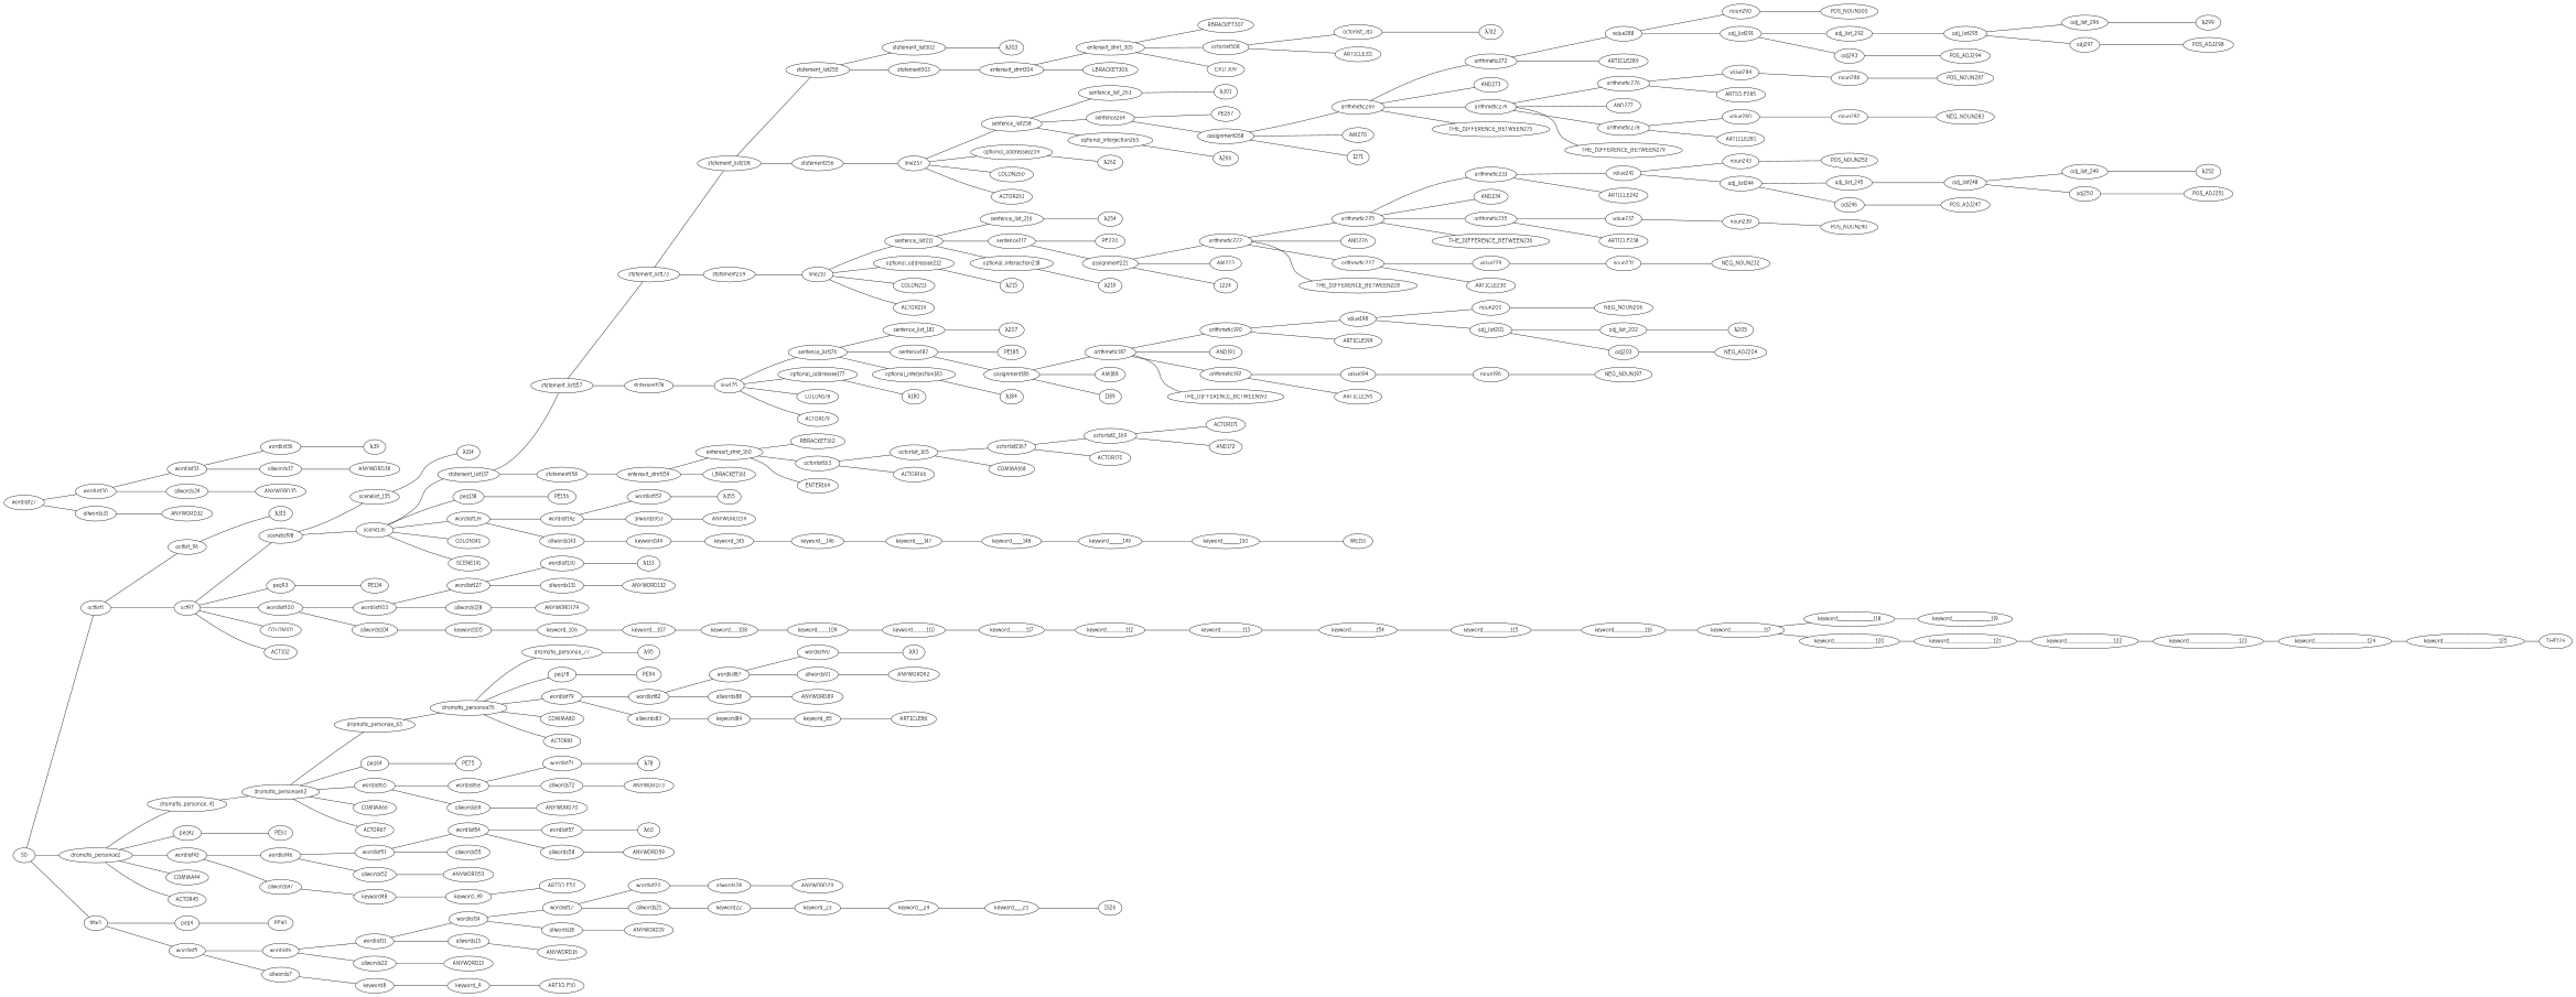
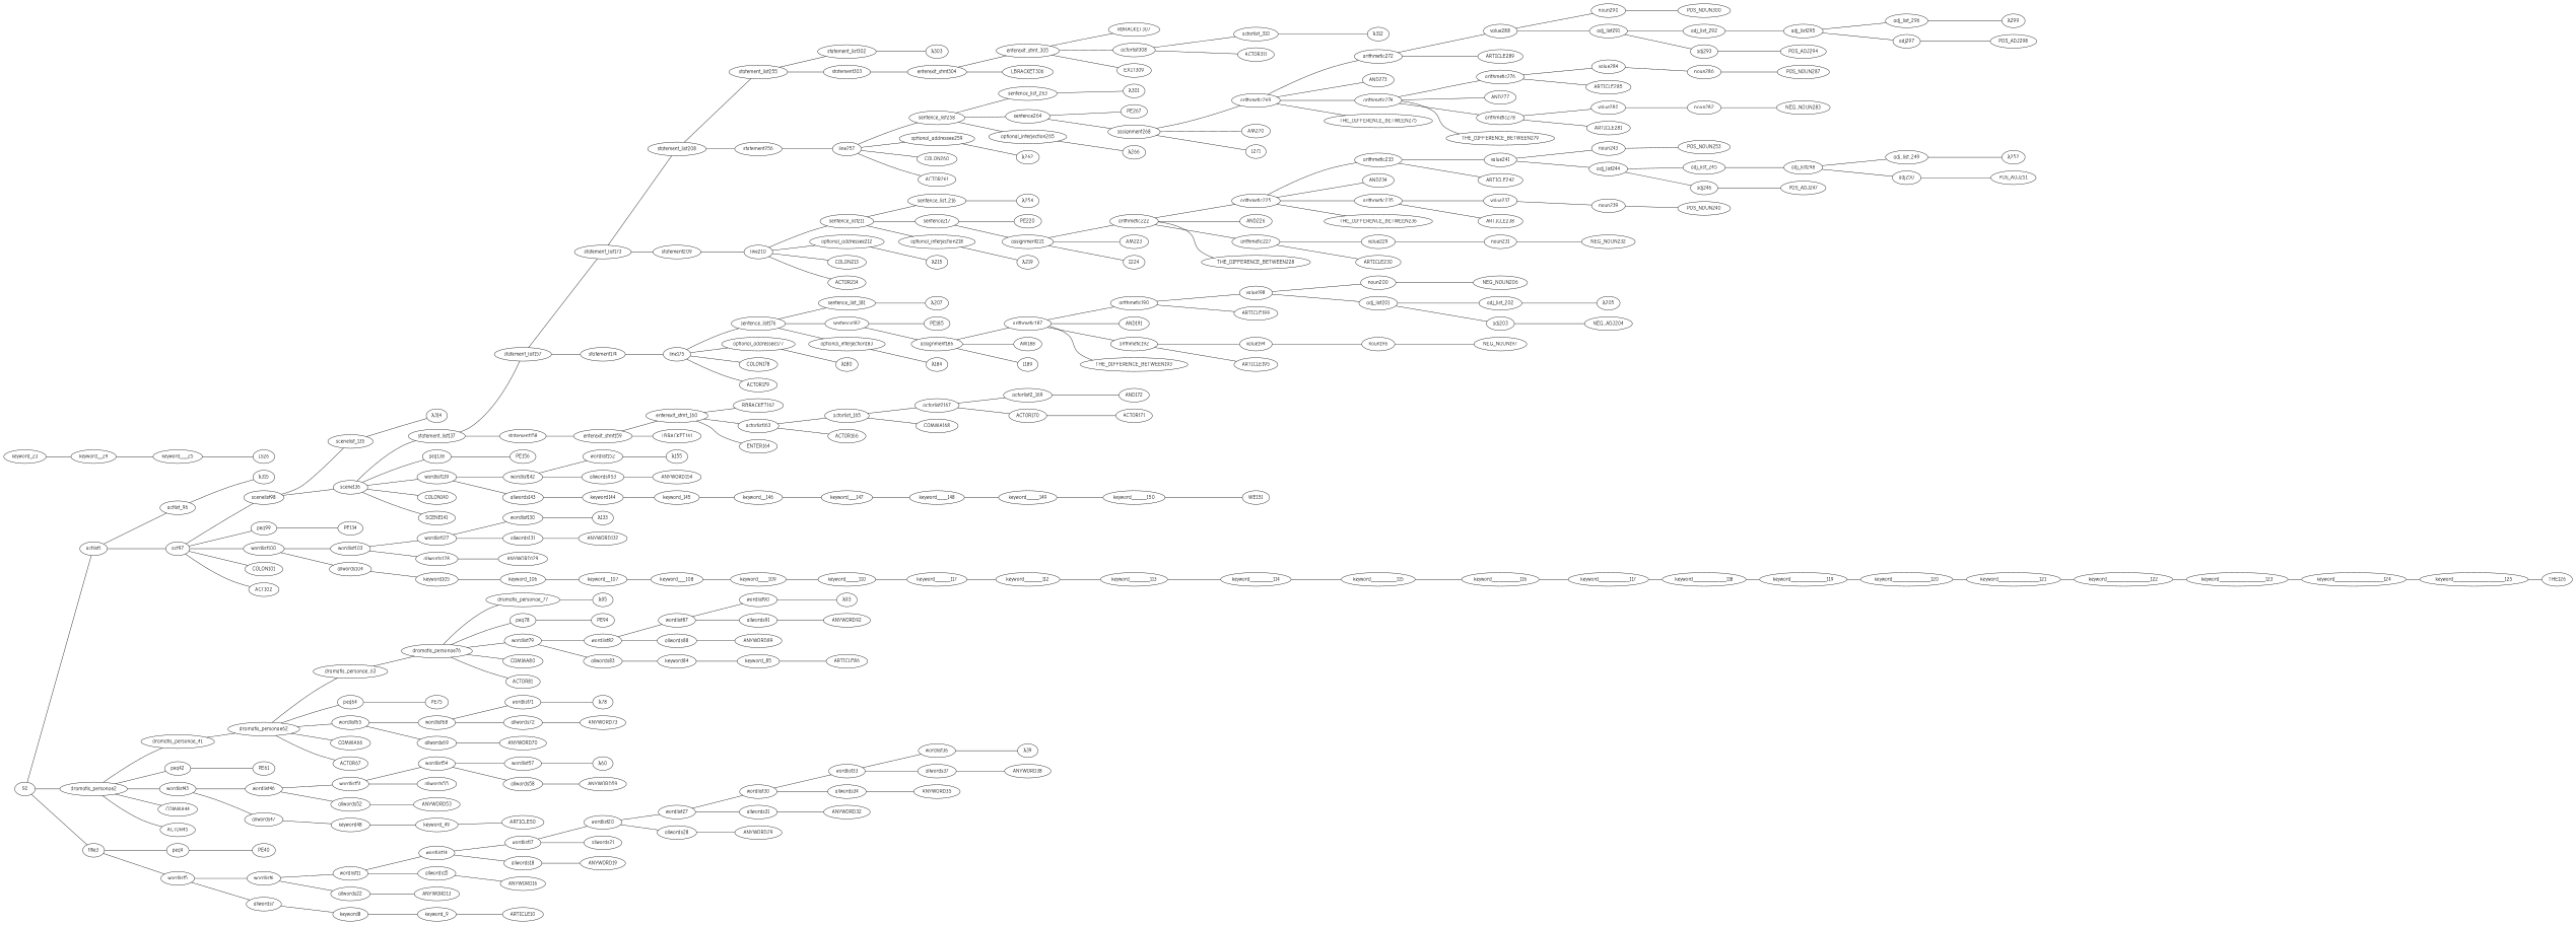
  strict graph {
    fontname="Comic Neue"
    rankdir=LR
    node [fontname="Comic Neue"]
    edge [fontname="Comic Neue"]
    S0
    actlist1
    dramatis_personae2
    title3
    actlist_96
    act97
    dramatis_personae_41
    peq42
    wordlist43
    COMMA44
    ACTOR45
    peq4
    wordlist5
    "λ315"
    scenelist98
-   peq99 [label=peq93]
+   peq99
    wordlist100
    COLON101
    ACT102
    dramatis_personae62
    PE61
    wordlist46
    allwords47
    PE40
    wordlist6
    allwords7
    wordlist11
    n28 [label=allwords22]
    keyword8
    wordlist14
    allwords15
    ANYWORD13
    keyword_9
    ARTICLE10
    wordlist17
    allwords18
    ANYWORD16
    wordlist20
    allwords21
    ANYWORD19
    wordlist27
    allwords28
-   keyword22
    wordlist30
    allwords31
    ANYWORD29
    keyword_23
    keyword__24
    keyword___25
    IS26
    wordlist33
    allwords34
    ANYWORD32
    wordlist36
    allwords37
    ANYWORD35
    "λ39"
    ANYWORD38
    dramatis_personae_63
    peq64
    wordlist65
    COMMA66
    ACTOR67
    wordlist51
    allwords52
    keyword48
    wordlist54
    allwords55
    ANYWORD53
    keyword_49
    ARTICLE50
    wordlist57
    allwords58
    "λ60"
    ANYWORD59
    dramatis_personae76
    PE75
    wordlist68
    allwords69
    dramatis_personae_77
    peq78
    wordlist79
    COMMA80
    ACTOR81
    wordlist71
    allwords72
    ANYWORD70
    n88 [label="λ78"]
    ANYWORD73
    "λ95"
    PE94
    wordlist82
    allwords83
    wordlist87
    allwords88
    keyword84
    wordlist90
    allwords91
    ANYWORD89
    keyword_85
    ARTICLE86
    "λ93"
    ANYWORD92
    scenelist_135
    scene136
    PE134
    wordlist103
    allwords104
    "λ314"
    statement_list137
    peq138
    wordlist139
    COLON140
    SCENE141
    wordlist127
    allwords128
    keyword105
    wordlist130
    allwords131
    ANYWORD129
    keyword_106
    keyword__107
    keyword___108
    keyword____109
    keyword_____110
    n126 [label=keyword______117]
    keyword_______112
    keyword________113
-   keyword_________114 [label=keyword_________154]
+   keyword_________114
    keyword__________115
    keyword___________116
    keyword____________117
    keyword_____________118
    keyword______________119
    keyword_______________120
    keyword________________121
    keyword_________________122
    keyword__________________123
    keyword___________________124
    keyword____________________125
    THE126
    "λ133"
    ANYWORD132
    statement_list157
    statement158
    PE156
    wordlist142
    allwords143
    statement_list173
    statement174
    enterexit_stmt159
    wordlist152
    n153 [label=allwords953]
    keyword144
    "λ155"
    ANYWORD154
    keyword_145
    keyword__146
    keyword___147
    keyword____148
    keyword_____149
    keyword______150
    WE151
    statement_list208
    statement209
    line175
    enterexit_stmt_160
    LBRACKET161
    RBRACKET162
    actorlist163
    ENTER164
    actorlist_165
    ACTOR166
    actorlist2167
    COMMA168
    actorlist2_169
    ACTOR170
    ACTOR171
    AND172
    statement_list255
    statement256
    line210
    sentence_list176
    optional_addressee177
    COLON178
    ACTOR179
    sentence_list_181
    sentence182
    optional_interjection183
    "λ180"
    "λ207"
    PE185
    assignment186
    "λ184"
    arithmetic187
    AM188
    I189
    arithmetic190
    AND191
    arithmetic192
    THE_DIFFERENCE_BETWEEN193
    value198
    ARTICLE199
    value194
    ARTICLE195
    noun200
    adj_list201
    noun196
    NEG_NOUN197
    NEG_NOUN206
    adj_list_202
    adj203
    "λ205"
    NEG_ADJ204
    statement_list302
    statement303
    line257
    sentence_list211
    optional_addressee212
    COLON213
    ACTOR214
    sentence_list_216
    sentence217
    optional_interjection218
    "λ215"
    "λ254"
    PE220
    assignment221
    "λ219"
    arithmetic222
    AM223
    I224
    arithmetic225
    AND226
    arithmetic227
    THE_DIFFERENCE_BETWEEN228
    arithmetic233
    AND234
    arithmetic235
    THE_DIFFERENCE_BETWEEN236
    value229
    ARTICLE230
    value241
    ARTICLE242
    value237
    ARTICLE238
    noun231
    NEG_NOUN232
    noun243
    adj_list244
    noun239
    POS_NOUN240
    POS_NOUN253
    adj_list_245
    adj246
    adj_list248
    POS_ADJ247
    adj_list_249
    adj250
    "λ252"
    POS_ADJ251
    n262 [label="λ303"]
    enterexit_stmt304
    sentence_list258
    optional_addressee259
    COLON260
    ACTOR261
    sentence_list_263
    sentence264
    optional_interjection265
    "λ262"
    "λ301"
    PE267
    assignment268
    "λ266"
    arithmetic269
    AM270
    I271
    arithmetic272
    AND273
    arithmetic274
    THE_DIFFERENCE_BETWEEN275
    value288
    ARTICLE289
    arithmetic276
    AND277
    arithmetic278
    THE_DIFFERENCE_BETWEEN279
    noun290
    adj_list291
    value284
    ARTICLE285
    value280
    ARTICLE281
    noun286
    noun282
    NEG_NOUN283
    POS_NOUN287
    POS_NOUN300
    adj_list_292
    adj293
    adj_list295
    POS_ADJ294
    adj_list_296
    adj297
    "λ299"
    POS_ADJ298
    enterexit_stmt_305
    LBRACKET306
    RBRACKET307
    actorlist308
    EXIT309
    actorlist_310
-   ACTOR311 [label=ARTICLE311]
+   ACTOR311
    "λ312"
    S0 -- actlist1
    S0 -- dramatis_personae2
    S0 -- title3
    actlist1 -- actlist_96
    actlist1 -- act97
    dramatis_personae2 -- dramatis_personae_41
    dramatis_personae2 -- peq42
    dramatis_personae2 -- wordlist43
    dramatis_personae2 -- COMMA44
    dramatis_personae2 -- ACTOR45
    title3 -- peq4
    title3 -- wordlist5
    actlist_96 -- "λ315"
    act97 -- scenelist98
    act97 -- peq99
    act97 -- wordlist100
    act97 -- COLON101
    act97 -- ACT102
    dramatis_personae_41 -- dramatis_personae62
    peq42 -- PE61
    wordlist43 -- wordlist46
    wordlist43 -- allwords47
    peq4 -- PE40
    wordlist5 -- wordlist6
    wordlist5 -- allwords7
    scenelist98 -- scenelist_135
    scenelist98 -- scene136
    peq99 -- PE134
    wordlist100 -- wordlist103
    wordlist100 -- allwords104
    dramatis_personae62 -- dramatis_personae_63
    dramatis_personae62 -- peq64
    dramatis_personae62 -- wordlist65
    dramatis_personae62 -- COMMA66
    dramatis_personae62 -- ACTOR67
    wordlist46 -- wordlist51
    wordlist46 -- allwords52
    allwords47 -- keyword48
    wordlist6 -- wordlist11
    wordlist6 -- n28
    allwords7 -- keyword8
    wordlist11 -- wordlist14
    wordlist11 -- allwords15
    n28 -- ANYWORD13
    keyword8 -- keyword_9
    wordlist14 -- wordlist17
    wordlist14 -- allwords18
    allwords15 -- ANYWORD16
    keyword_9 -- ARTICLE10
    wordlist17 -- wordlist20
    wordlist17 -- allwords21
    allwords18 -- ANYWORD19
+   wordlist20 -- wordlist27
    wordlist20 -- allwords28
-   allwords21 -- keyword22
    wordlist27 -- wordlist30
    wordlist27 -- allwords31
    allwords28 -- ANYWORD29
-   keyword22 -- keyword_23
    wordlist30 -- wordlist33
    wordlist30 -- allwords34
    allwords31 -- ANYWORD32
    keyword_23 -- keyword__24
    keyword__24 -- keyword___25
    keyword___25 -- IS26
    wordlist33 -- wordlist36
    wordlist33 -- allwords37
    allwords34 -- ANYWORD35
    wordlist36 -- "λ39"
    allwords37 -- ANYWORD38
    dramatis_personae_63 -- dramatis_personae76
    peq64 -- PE75
    wordlist65 -- wordlist68
    wordlist65 -- allwords69
    wordlist51 -- wordlist54
    wordlist51 -- allwords55
    allwords52 -- ANYWORD53
    keyword48 -- keyword_49
    wordlist54 -- wordlist57
    wordlist54 -- allwords58
    keyword_49 -- ARTICLE50
    wordlist57 -- "λ60"
    allwords58 -- ANYWORD59
    dramatis_personae76 -- dramatis_personae_77
    dramatis_personae76 -- peq78
    dramatis_personae76 -- wordlist79
    dramatis_personae76 -- COMMA80
    dramatis_personae76 -- ACTOR81
    wordlist68 -- wordlist71
    wordlist68 -- allwords72
    allwords69 -- ANYWORD70
    dramatis_personae_77 -- "λ95"
    peq78 -- PE94
    wordlist79 -- wordlist82
    wordlist79 -- allwords83
    wordlist71 -- n88
    allwords72 -- ANYWORD73
    wordlist82 -- wordlist87
    wordlist82 -- allwords88
    allwords83 -- keyword84
    wordlist87 -- wordlist90
    wordlist87 -- allwords91
    allwords88 -- ANYWORD89
    keyword84 -- keyword_85
    wordlist90 -- "λ93"
    allwords91 -- ANYWORD92
    keyword_85 -- ARTICLE86
    scenelist_135 -- "λ314"
    scene136 -- statement_list137
    scene136 -- peq138
    scene136 -- wordlist139
    scene136 -- COLON140
    scene136 -- SCENE141
    wordlist103 -- wordlist127
    wordlist103 -- allwords128
    allwords104 -- keyword105
    statement_list137 -- statement_list157
    statement_list137 -- statement158
    peq138 -- PE156
    wordlist139 -- wordlist142
    wordlist139 -- allwords143
    wordlist127 -- wordlist130
    wordlist127 -- allwords131
    allwords128 -- ANYWORD129
    keyword105 -- keyword_106
    wordlist130 -- "λ133"
    allwords131 -- ANYWORD132
    keyword_106 -- keyword__107
    keyword__107 -- keyword___108
    keyword___108 -- keyword____109
    keyword____109 -- keyword_____110
    keyword_____110 -- n126
    n126 -- keyword_______112
    keyword_______112 -- keyword________113
    keyword________113 -- keyword_________114
    keyword_________114 -- keyword__________115
    keyword__________115 -- keyword___________116
    keyword___________116 -- keyword____________117
    keyword____________117 -- keyword_____________118
    keyword_____________118 -- keyword______________119
-   keyword____________117 -- keyword_______________120
+   keyword______________119 -- keyword_______________120
    keyword_______________120 -- keyword________________121
    keyword________________121 -- keyword_________________122
    keyword_________________122 -- keyword__________________123
    keyword__________________123 -- keyword___________________124
    keyword___________________124 -- keyword____________________125
    keyword____________________125 -- THE126
    statement_list157 -- statement_list173
    statement_list157 -- statement174
    statement158 -- enterexit_stmt159
    wordlist142 -- wordlist152
    wordlist142 -- n153
    allwords143 -- keyword144
    statement_list173 -- statement_list208
    statement_list173 -- statement209
    statement174 -- line175
    enterexit_stmt159 -- enterexit_stmt_160
    enterexit_stmt159 -- LBRACKET161
    wordlist152 -- "λ155"
    n153 -- ANYWORD154
    keyword144 -- keyword_145
    keyword_145 -- keyword__146
    keyword__146 -- keyword___147
    keyword___147 -- keyword____148
    keyword____148 -- keyword_____149
    keyword_____149 -- keyword______150
    keyword______150 -- WE151
    statement_list208 -- statement_list255
    statement_list208 -- statement256
    statement209 -- line210
    line175 -- sentence_list176
    line175 -- optional_addressee177
    line175 -- COLON178
    line175 -- ACTOR179
    enterexit_stmt_160 -- RBRACKET162
    enterexit_stmt_160 -- actorlist163
    enterexit_stmt_160 -- ENTER164
    actorlist163 -- actorlist_165
    actorlist163 -- ACTOR166
    actorlist_165 -- actorlist2167
    actorlist_165 -- COMMA168
    actorlist2167 -- actorlist2_169
    actorlist2167 -- ACTOR170
-   actorlist2_169 -- ACTOR171
+   ACTOR170 -- ACTOR171
    actorlist2_169 -- AND172
    statement_list255 -- statement_list302
    statement_list255 -- statement303
    statement256 -- line257
    line210 -- sentence_list211
    line210 -- optional_addressee212
    line210 -- COLON213
    line210 -- ACTOR214
    sentence_list176 -- sentence_list_181
    sentence_list176 -- sentence182
    sentence_list176 -- optional_interjection183
    optional_addressee177 -- "λ180"
    sentence_list_181 -- "λ207"
    sentence182 -- PE185
    sentence182 -- assignment186
    optional_interjection183 -- "λ184"
    assignment186 -- arithmetic187
    assignment186 -- AM188
    assignment186 -- I189
    arithmetic187 -- arithmetic190
    arithmetic187 -- AND191
    arithmetic187 -- arithmetic192
    arithmetic187 -- THE_DIFFERENCE_BETWEEN193
    arithmetic190 -- value198
    arithmetic190 -- ARTICLE199
    arithmetic192 -- value194
    arithmetic192 -- ARTICLE195
    value198 -- noun200
    value198 -- adj_list201
    value194 -- noun196
    noun200 -- NEG_NOUN206
    adj_list201 -- adj_list_202
    adj_list201 -- adj203
    noun196 -- NEG_NOUN197
    adj_list_202 -- "λ205"
    adj203 -- NEG_ADJ204
    statement_list302 -- n262
    statement303 -- enterexit_stmt304
    line257 -- sentence_list258
    line257 -- optional_addressee259
    line257 -- COLON260
    line257 -- ACTOR261
    sentence_list211 -- sentence_list_216
    sentence_list211 -- sentence217
    sentence_list211 -- optional_interjection218
    optional_addressee212 -- "λ215"
    sentence_list_216 -- "λ254"
    sentence217 -- PE220
    sentence217 -- assignment221
    optional_interjection218 -- "λ219"
    assignment221 -- arithmetic222
    assignment221 -- AM223
    assignment221 -- I224
    arithmetic222 -- arithmetic225
    arithmetic222 -- AND226
    arithmetic222 -- arithmetic227
    arithmetic222 -- THE_DIFFERENCE_BETWEEN228
    arithmetic225 -- arithmetic233
    arithmetic225 -- AND234
    arithmetic225 -- arithmetic235
    arithmetic225 -- THE_DIFFERENCE_BETWEEN236
    arithmetic227 -- value229
    arithmetic227 -- ARTICLE230
    arithmetic233 -- value241
    arithmetic233 -- ARTICLE242
    arithmetic235 -- value237
    arithmetic235 -- ARTICLE238
    value229 -- noun231
    value241 -- noun243
    value241 -- adj_list244
    value237 -- noun239
    noun231 -- NEG_NOUN232
    noun243 -- POS_NOUN253
    adj_list244 -- adj_list_245
    adj_list244 -- adj246
    noun239 -- POS_NOUN240
    adj_list_245 -- adj_list248
    adj246 -- POS_ADJ247
    adj_list248 -- adj_list_249
    adj_list248 -- adj250
    adj_list_249 -- "λ252"
    adj250 -- POS_ADJ251
    enterexit_stmt304 -- enterexit_stmt_305
    enterexit_stmt304 -- LBRACKET306
    sentence_list258 -- sentence_list_263
    sentence_list258 -- sentence264
    sentence_list258 -- optional_interjection265
    optional_addressee259 -- "λ262"
    sentence_list_263 -- "λ301"
    sentence264 -- PE267
    sentence264 -- assignment268
    optional_interjection265 -- "λ266"
    assignment268 -- arithmetic269
    assignment268 -- AM270
    assignment268 -- I271
    arithmetic269 -- arithmetic272
    arithmetic269 -- AND273
    arithmetic269 -- arithmetic274
    arithmetic269 -- THE_DIFFERENCE_BETWEEN275
    arithmetic272 -- value288
    arithmetic272 -- ARTICLE289
    arithmetic274 -- arithmetic276
    arithmetic274 -- AND277
    arithmetic274 -- arithmetic278
    arithmetic274 -- THE_DIFFERENCE_BETWEEN279
    value288 -- noun290
    value288 -- adj_list291
    arithmetic276 -- value284
    arithmetic276 -- ARTICLE285
    arithmetic278 -- value280
    arithmetic278 -- ARTICLE281
    noun290 -- POS_NOUN300
    adj_list291 -- adj_list_292
    adj_list291 -- adj293
    value284 -- noun286
    value280 -- noun282
    noun286 -- POS_NOUN287
    noun282 -- NEG_NOUN283
    adj_list_292 -- adj_list295
    adj293 -- POS_ADJ294
    adj_list295 -- adj_list_296
    adj_list295 -- adj297
    adj_list_296 -- "λ299"
    adj297 -- POS_ADJ298
    enterexit_stmt_305 -- RBRACKET307
    enterexit_stmt_305 -- actorlist308
    enterexit_stmt_305 -- EXIT309
    actorlist308 -- actorlist_310
    actorlist308 -- ACTOR311
    actorlist_310 -- "λ312"
  }
